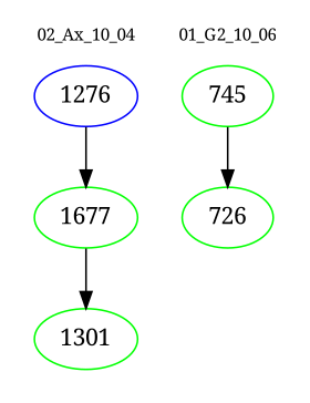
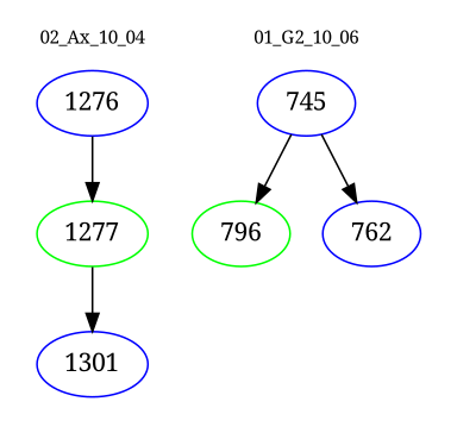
  digraph {
    fontname="Noto Serif"
    node [color=green fontname="Noto Serif"]
    edge [color=black fontname="Noto Serif"]
-   n1 [label=1677]
+   n1 [label=1277]
    n2 [color=blue label=1276]
-   n3 [label=1301]
-   n4 [label=745]
-   n5 [label=726]
+   n3 [color=blue label=1301]
+   n4 [color=blue label=745]
+   n5 [label=796]
+   n6 [color=blue label=762]
    subgraph cluster_1 {
      color=white
      fontsize=10
      label="02_Ax_10_04"
      n1
      n2
      n3
    }
    subgraph cluster_2 {
      color=white
      fontsize=10
      label="01_G2_10_06"
      n4
      n5
+     n6
    }
    n1 -> n3
    n2 -> n1
    n4 -> n5
+   n4 -> n6
  }
